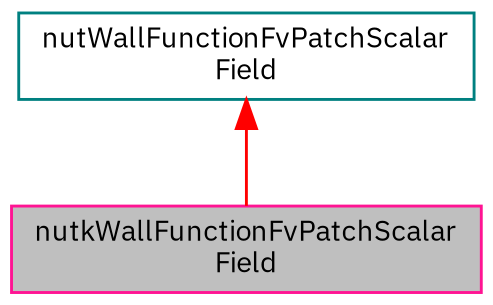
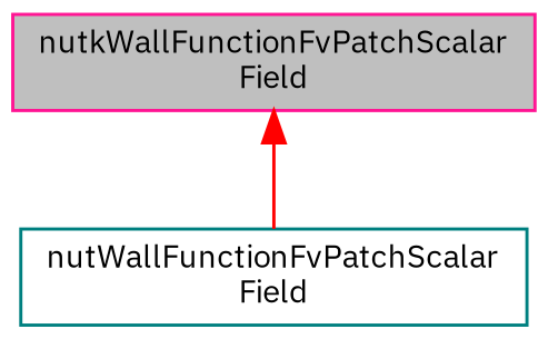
  digraph {
    fontname="IBM Plex Sans"
    node [fontname="IBM Plex Sans" fontsize=10 shape=record]
    n1 [color=deeppink fillcolor=grey75 fontcolor=black height=0.2 label="nutkWallFunctionFvPatchScalar\lField" style=filled width=0.4]
    n2 [color=teal height=0.2 label="nutWallFunctionFvPatchScalar\lField" width=0.4]
-   n2 -> n1 [color=red dir=back fontname="IBM Plex Sans" fontsize=10 labelfontname=FreeSans labelfontsize=10 style=solid]
+   n1 -> n2 [color=red dir=back fontname="IBM Plex Sans" fontsize=10 labelfontname=FreeSans labelfontsize=10 style=solid]
  }
